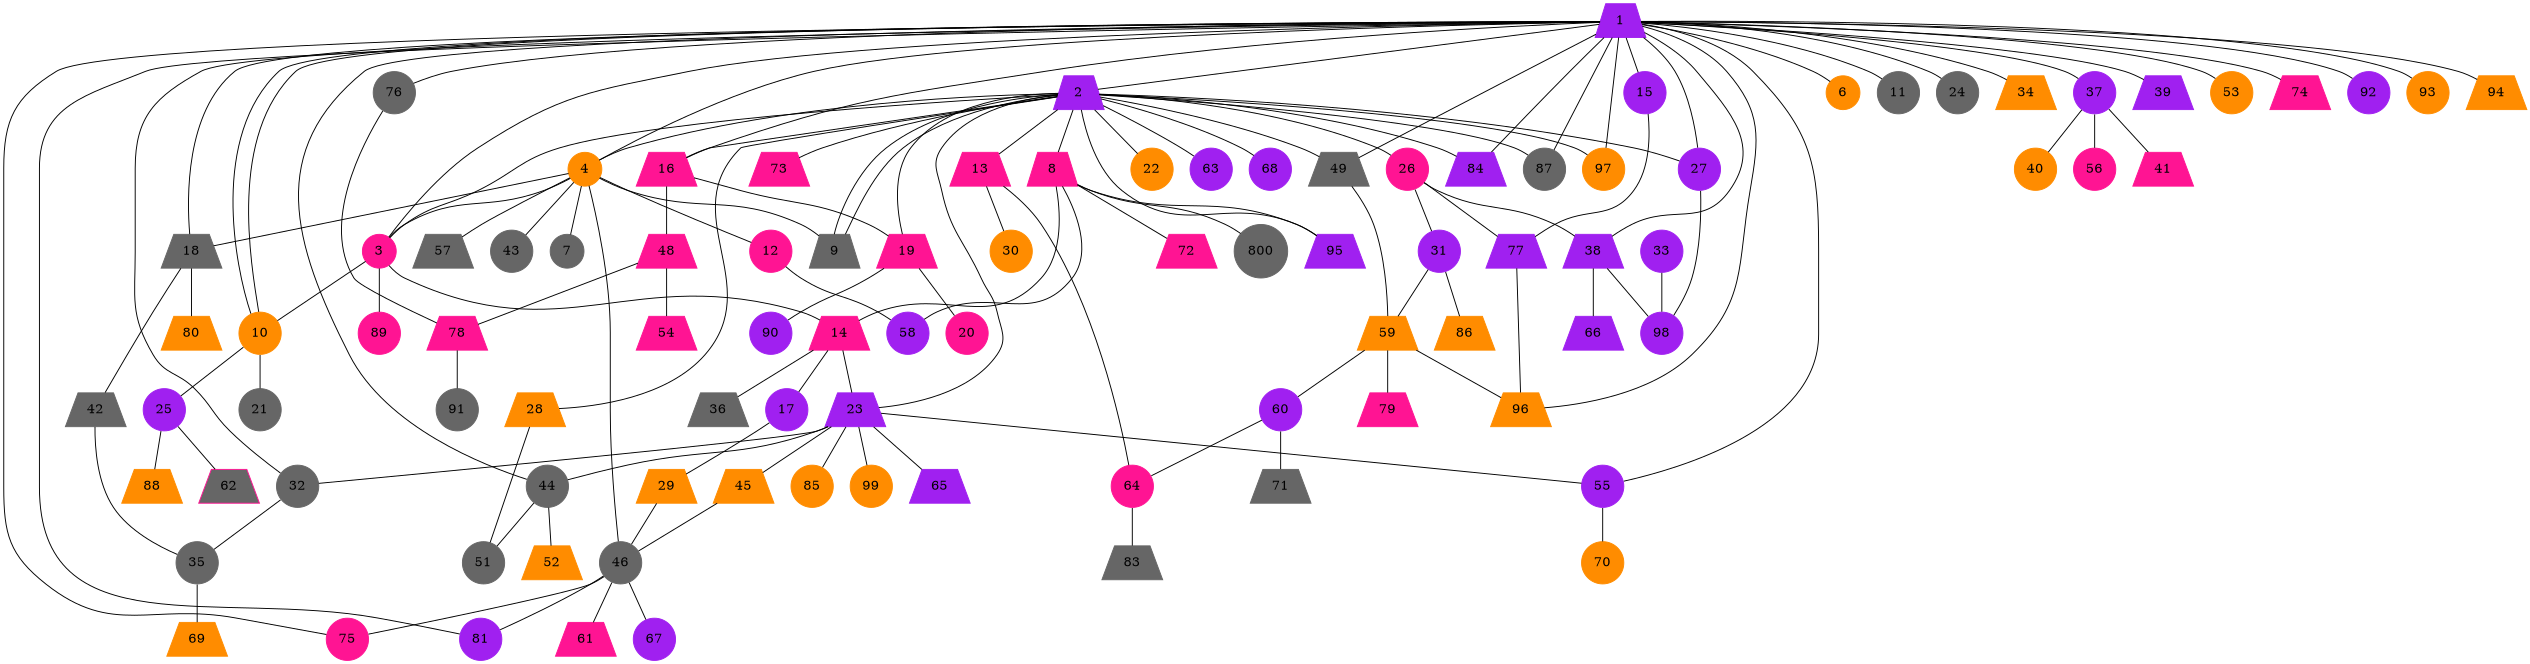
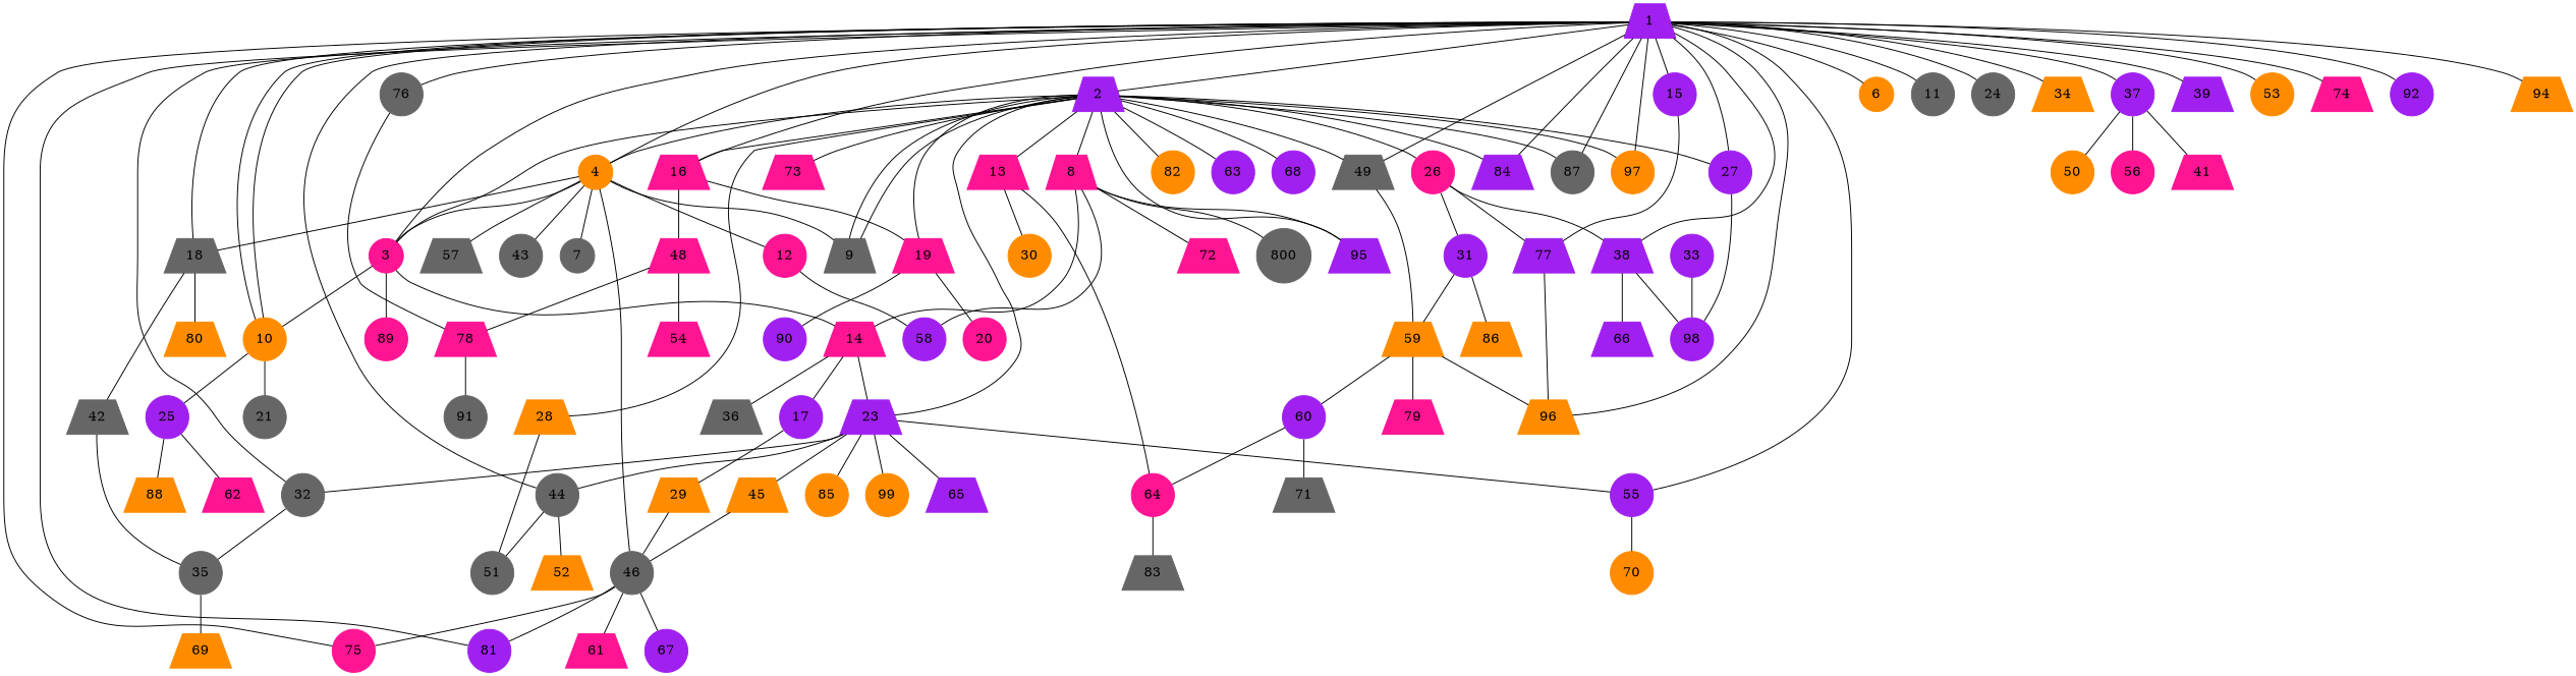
  graph {
    node [color=purple shape=circle style=filled]
    1 [shape=trapezium]
    2 [shape=trapezium]
    3 [color=deeppink]
    4 [color=darkorange]
    6 [color=darkorange]
    10 [color=darkorange]
    11 [color=gray40]
    15
    16 [color=deeppink shape=trapezium]
    18 [color=gray40 shape=trapezium]
    24 [color=gray40]
    27
    32 [color=gray40]
    34 [color=darkorange shape=trapezium]
    37
    38 [shape=trapezium]
    39 [shape=trapezium]
    44 [color=gray40]
    49 [color=gray40 shape=trapezium]
    53 [color=darkorange]
    55
    74 [color=deeppink shape=trapezium]
    75 [color=deeppink]
    76 [color=gray40]
    81
    84 [shape=trapezium]
    87 [color=gray40]
    92
-   93 [color=darkorange]
    94 [color=darkorange shape=trapezium]
    96 [color=darkorange shape=trapezium]
    97 [color=darkorange]
    8 [color=deeppink shape=trapezium]
    9 [color=gray40 shape=trapezium]
    13 [color=deeppink shape=trapezium]
    19 [color=deeppink shape=trapezium]
-   22 [color=darkorange]
+   22 [color=darkorange label=82]
    23 [shape=trapezium]
    26 [color=deeppink]
    28 [color=darkorange shape=trapezium]
    63
    68
    73 [color=deeppink shape=trapezium]
    95 [shape=trapezium]
    14 [color=deeppink shape=trapezium]
    89 [color=deeppink]
    7 [color=gray40]
    12 [color=deeppink]
    43 [color=gray40]
    46 [color=gray40]
    57 [color=gray40 shape=trapezium]
    21 [color=gray40]
    25
    77 [shape=trapezium]
    48 [color=deeppink shape=trapezium]
    42 [color=gray40 shape=trapezium]
    80 [color=darkorange shape=trapezium]
    98
    35 [color=gray40]
    41 [color=deeppink shape=trapezium]
-   50 [color=darkorange label=40]
+   50 [color=darkorange]
    56 [color=deeppink]
    66 [shape=trapezium]
    51 [color=gray40]
    52 [color=darkorange shape=trapezium]
    59 [color=darkorange shape=trapezium]
    70 [color=darkorange]
    78 [color=deeppink shape=trapezium]
    58
    72 [color=deeppink shape=trapezium]
    n71 [color=gray40 label=800]
    30 [color=darkorange]
    64 [color=deeppink]
    20 [color=deeppink]
    90
    45 [color=darkorange shape=trapezium]
    65 [shape=trapezium]
    85 [color=darkorange]
    99 [color=darkorange]
    31
    17
    36 [color=gray40 shape=trapezium]
    33
    61 [color=deeppink shape=trapezium]
    67
    88 [color=darkorange shape=trapezium]
-   62 [color=deeppink shape=trapezium fillcolor=gray40]
+   62 [color=deeppink shape=trapezium]
    83 [color=gray40 shape=trapezium]
    29 [color=darkorange shape=trapezium]
    54 [color=deeppink shape=trapezium]
    69 [color=darkorange shape=trapezium]
    86 [color=darkorange shape=trapezium]
    60
    79 [color=deeppink shape=trapezium]
    91 [color=gray40]
    71 [color=gray40 shape=trapezium]
    1 -- 2
    1 -- 3
    1 -- 4
    1 -- 6
    1 -- 10
    1 -- 10
    1 -- 11
    1 -- 15
    1 -- 16
    1 -- 18
    1 -- 24
    1 -- 27
    1 -- 32
    1 -- 34
    1 -- 37
    1 -- 38
    1 -- 39
    1 -- 44
    1 -- 49
    1 -- 53
    1 -- 55
    1 -- 74
    1 -- 75
    1 -- 76
    1 -- 81
    1 -- 84
    1 -- 87
    1 -- 92
-   1 -- 93
    1 -- 94
    1 -- 96
    1 -- 97
    2 -- 3
    2 -- 4
    2 -- 16
    2 -- 27
    2 -- 49
    2 -- 84
    2 -- 87
    2 -- 97
    2 -- 8
    2 -- 9
    2 -- 9
    2 -- 13
    2 -- 19
    2 -- 22
    2 -- 23
    2 -- 26
    2 -- 28
    2 -- 63
    2 -- 68
    2 -- 73
    2 -- 95
    3 -- 10
    3 -- 14
    3 -- 89
    4 -- 3
    4 -- 18
    4 -- 9
    4 -- 7
    4 -- 12
    4 -- 43
    4 -- 46
    4 -- 57
    10 -- 21
    10 -- 25
    15 -- 77
    16 -- 19
    16 -- 48
    18 -- 42
    18 -- 80
    27 -- 98
    32 -- 35
    37 -- 41
    37 -- 50
    37 -- 56
    38 -- 98
    38 -- 66
    44 -- 51
    44 -- 52
    49 -- 59
    55 -- 70
    76 -- 78
    8 -- 95
    8 -- 14
    8 -- 58
    8 -- 72
    8 -- n71
    13 -- 30
    13 -- 64
    19 -- 20
    19 -- 90
    23 -- 32
    23 -- 44
    23 -- 55
    23 -- 45
    23 -- 65
    23 -- 85
    23 -- 99
    26 -- 38
    26 -- 77
    26 -- 31
    28 -- 51
    14 -- 23
    14 -- 17
    14 -- 36
    12 -- 58
    46 -- 75
    46 -- 81
    46 -- 61
    46 -- 67
    25 -- 88
    25 -- 62
    77 -- 96
    48 -- 78
    48 -- 54
    42 -- 35
    35 -- 69
    59 -- 96
    59 -- 60
    59 -- 79
    78 -- 91
    64 -- 83
    45 -- 46
    31 -- 59
    31 -- 86
    17 -- 29
    33 -- 98
    29 -- 46
    60 -- 64
    60 -- 71
  }
